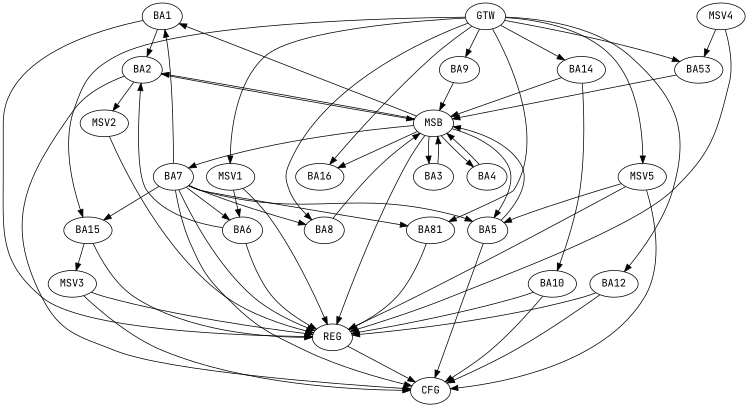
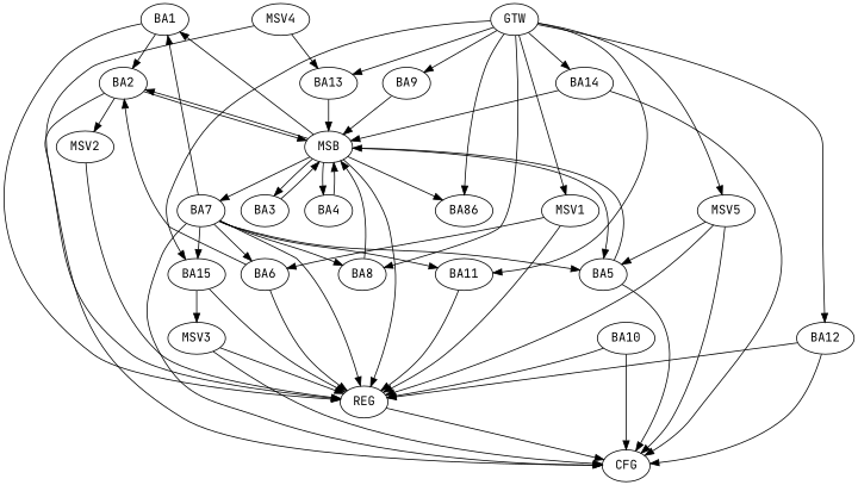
  strict digraph {
    fontname="JetBrains Mono"
    node [fontname="JetBrains Mono"]
    edge [fontname="JetBrains Mono"]
    n1 [label=BA1]
    n2 [label=BA2]
    n3 [label=REG]
    n4 [label=MSB]
    n5 [label=CFG]
    n6 [label=MSV2]
    n7 [label=BA3]
    n8 [label=BA4]
    n9 [label=BA5]
    n10 [label=BA7]
-   n11 [label=BA16]
+   n11 [label=BA86]
    n12 [label=BA6]
    n13 [label=BA8]
-   n14 [label=BA81]
+   n14 [label=BA11]
    n15 [label=BA15]
    n16 [label=MSV3]
    n17 [label=BA9]
    n18 [label=BA10]
    n19 [label=BA12]
-   n20 [label=BA53]
+   n20 [label=BA13]
    n21 [label=MSV4]
    n22 [label=BA14]
    n23 [label=GTW]
    n24 [label=MSV1]
    n25 [label=MSV5]
    n1 -> n2
    n1 -> n3
    n2 -> n4
    n2 -> n5
    n2 -> n6
    n3 -> n5
    n4 -> n1
    n4 -> n2
    n4 -> n3
    n4 -> n7
    n4 -> n8
    n4 -> n9
    n4 -> n10
    n4 -> n11
    n6 -> n3
    n7 -> n4
    n8 -> n4
    n9 -> n4
    n9 -> n5
    n10 -> n1
    n10 -> n3
    n10 -> n5
    n10 -> n9
    n10 -> n12
    n10 -> n13
    n10 -> n14
    n10 -> n15
    n12 -> n2
    n12 -> n3
    n13 -> n4
    n14 -> n3
    n15 -> n3
    n15 -> n16
    n16 -> n3
    n16 -> n5
    n17 -> n4
    n18 -> n3
    n18 -> n5
    n19 -> n3
    n19 -> n5
    n20 -> n4
    n21 -> n3
    n21 -> n20
    n22 -> n4
-   n22 -> n18
+   n22 -> n5
    n23 -> n11
    n23 -> n13
    n23 -> n14
    n23 -> n15
    n23 -> n17
    n23 -> n19
    n23 -> n20
    n23 -> n22
    n23 -> n24
    n23 -> n25
    n24 -> n3
    n24 -> n12
    n25 -> n3
    n25 -> n5
    n25 -> n9
  }
